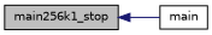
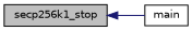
  digraph {
    rankdir=LR
    node [color=black fontname=Helvetica fontsize=10 shape=record style=filled]
-   n1 [fillcolor=grey75 fontcolor=black height=0.2 label=main256k1_stop width=0.4]
+   n1 [fillcolor=grey75 fontcolor=black height=0.2 label=secp256k1_stop width=0.4]
    n2 [fillcolor=white height=0.2 label=main width=0.4]
    n1 -> n2 [color=midnightblue dir=back fontname=Helvetica fontsize=10 labelfontname=Helvetica labelfontsize=10 style=solid]
  }
